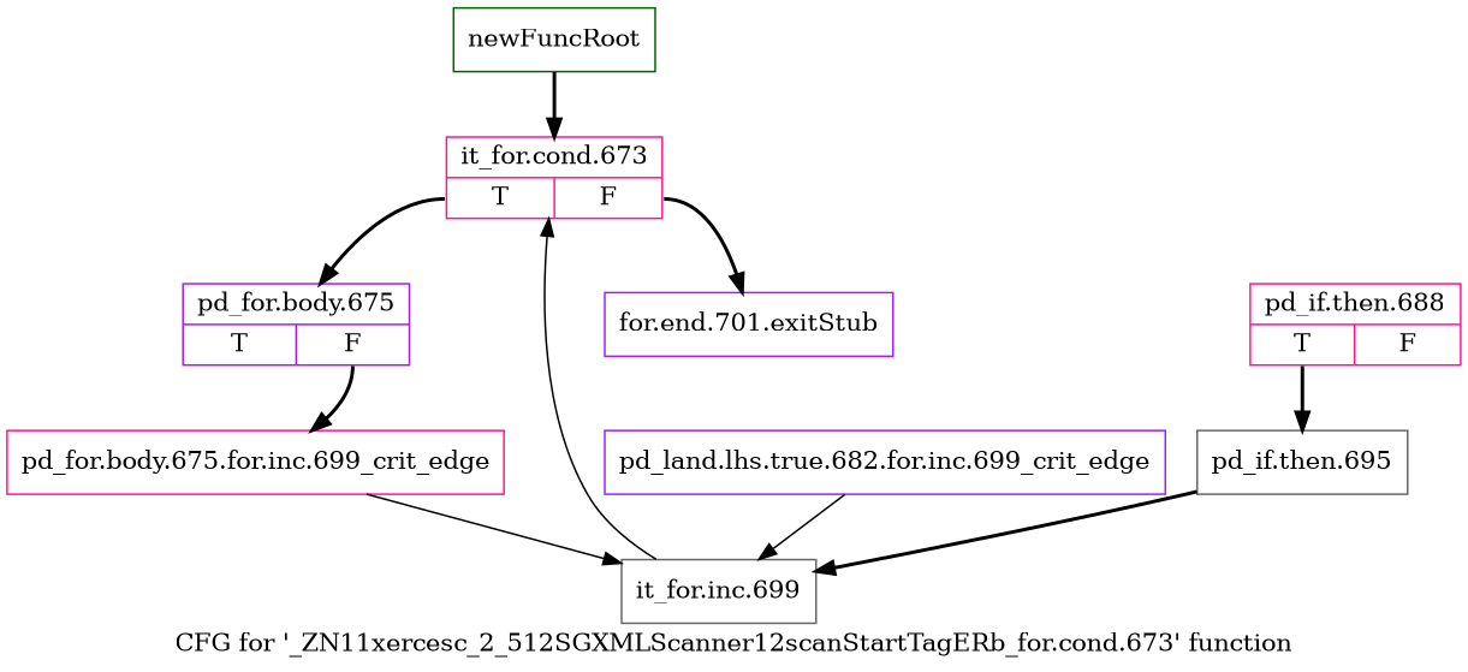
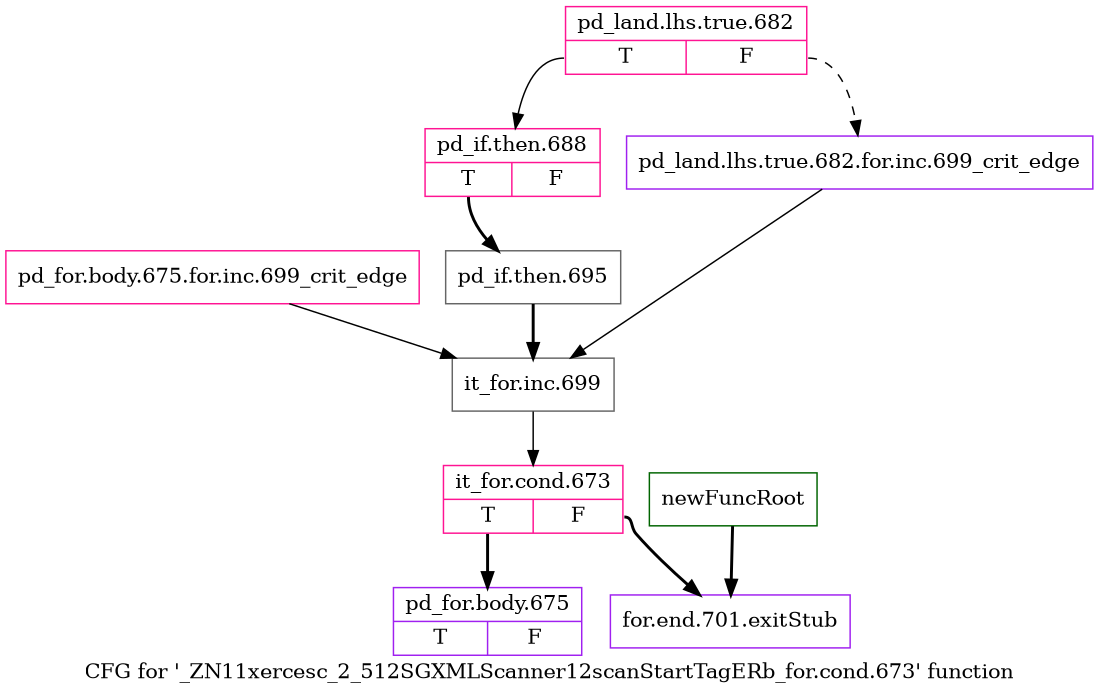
  digraph {
    label="CFG for '_ZN11xercesc_2_512SGXMLScanner12scanStartTagERb_for.cond.673' function"
    node [color=deeppink shape=record]
    edge [style=bold]
    n1 [color=darkgreen label="{newFuncRoot}"]
    n2 [label="{it_for.cond.673|{<s0>T|<s1>F}}"]
    n3 [color=purple label="{for.end.701.exitStub}"]
    n4 [color=purple label="{pd_for.body.675|{<s0>T|<s1>F}}"]
    n5 [label="{pd_for.body.675.for.inc.699_crit_edge}"]
+   n6 [label="{pd_land.lhs.true.682|{<s0>T|<s1>F}}"]
    n7 [label="{pd_if.then.688|{<s0>T|<s1>F}}"]
    n8 [color=purple label="{pd_land.lhs.true.682.for.inc.699_crit_edge}"]
    n9 [color=gray40 label="{it_for.inc.699}"]
    n10 [color=gray40 label="{pd_if.then.695}"]
-   n1 -> n2
+   n1 -> n3
    n2 -> n3 [tailport=s1]
    n2 -> n4 [tailport=s0]
-   n4 -> n5 [tailport=s1]
    n5 -> n9 [style=solid]
+   n6 -> n7 [style=solid tailport=s0]
+   n6 -> n8 [style=dashed tailport=s1]
    n7 -> n10 [tailport=s0]
    n8 -> n9 [style=solid]
    n9 -> n2 [style=solid]
    n10 -> n9
  }
